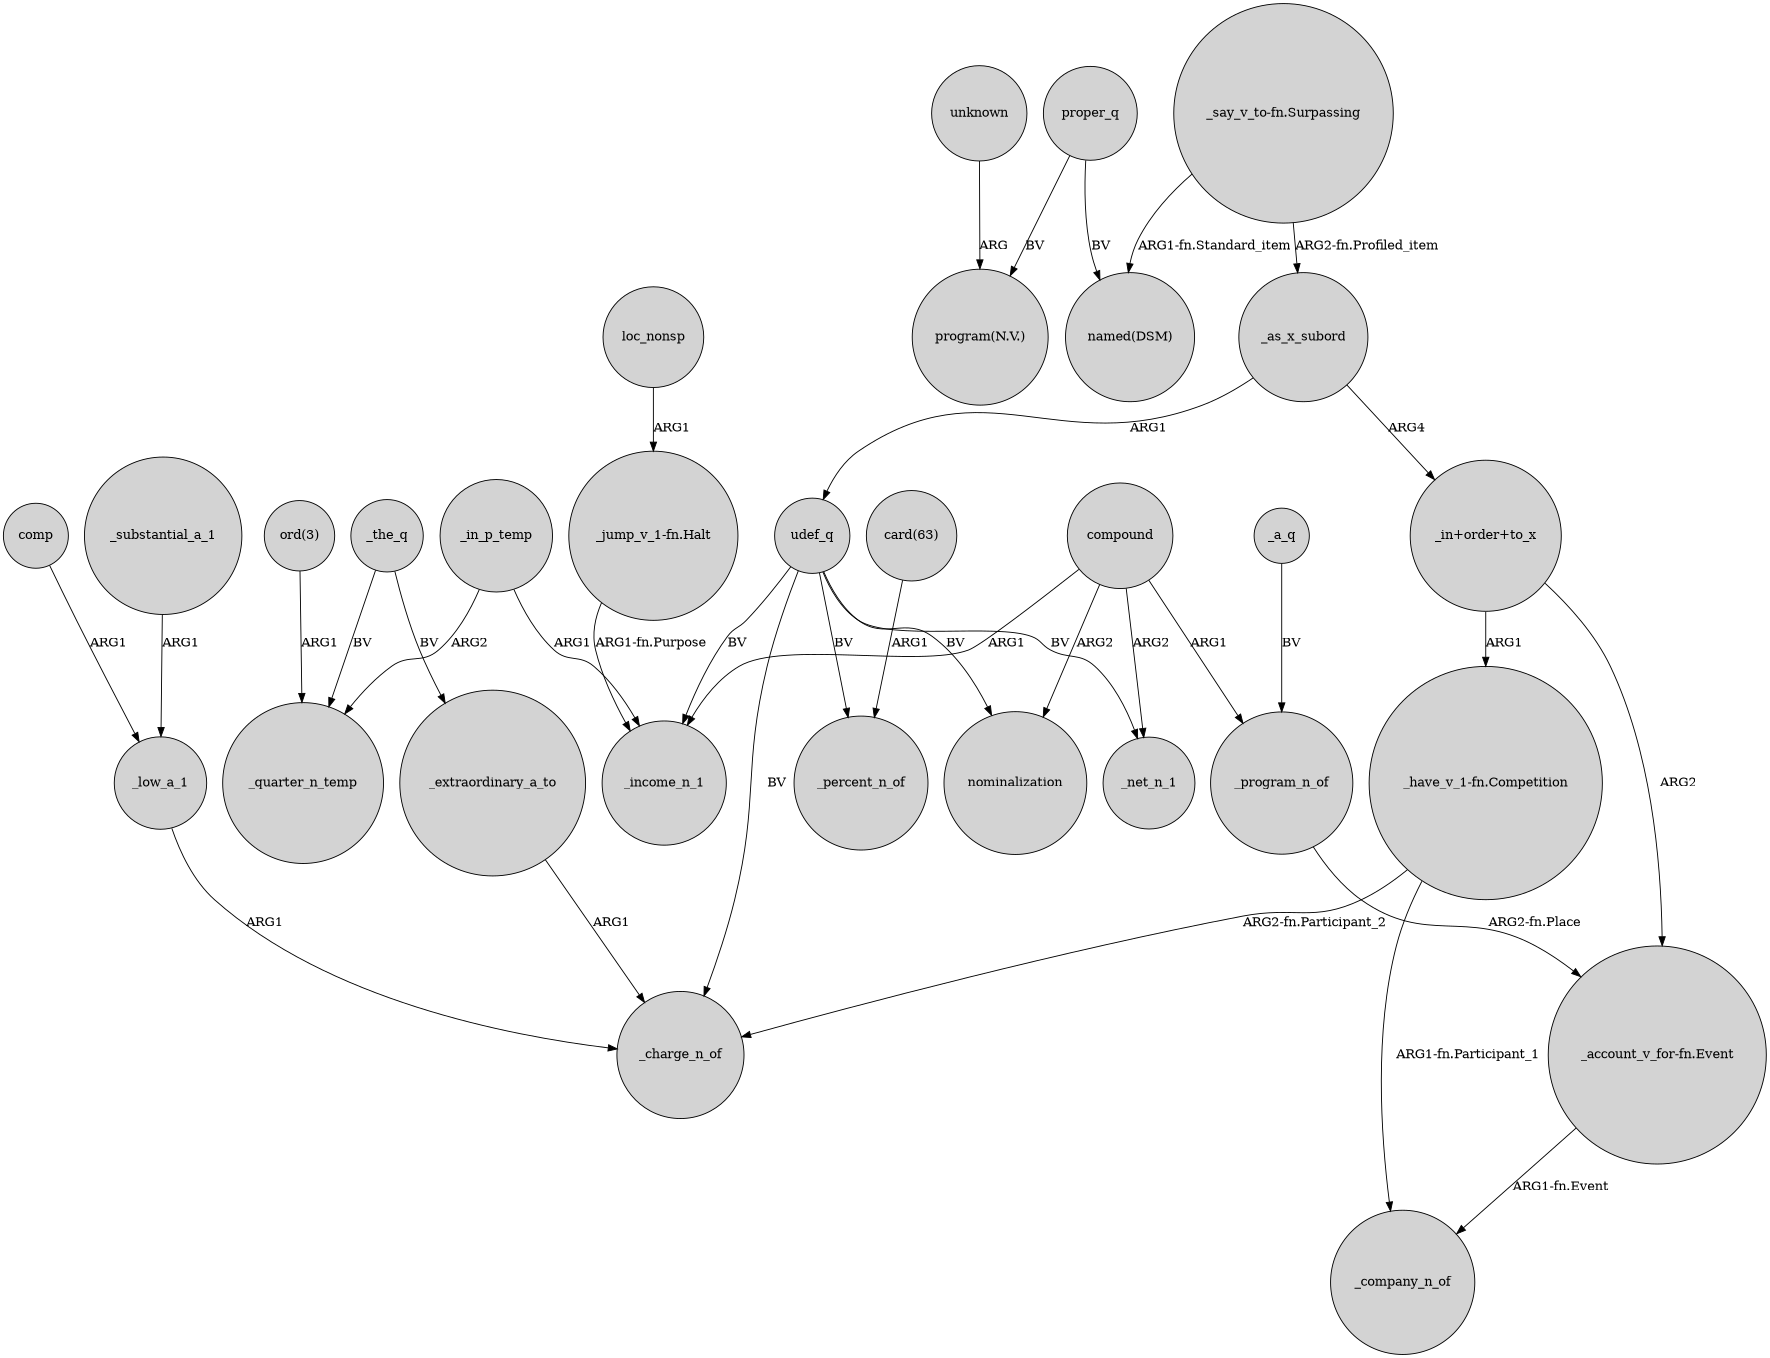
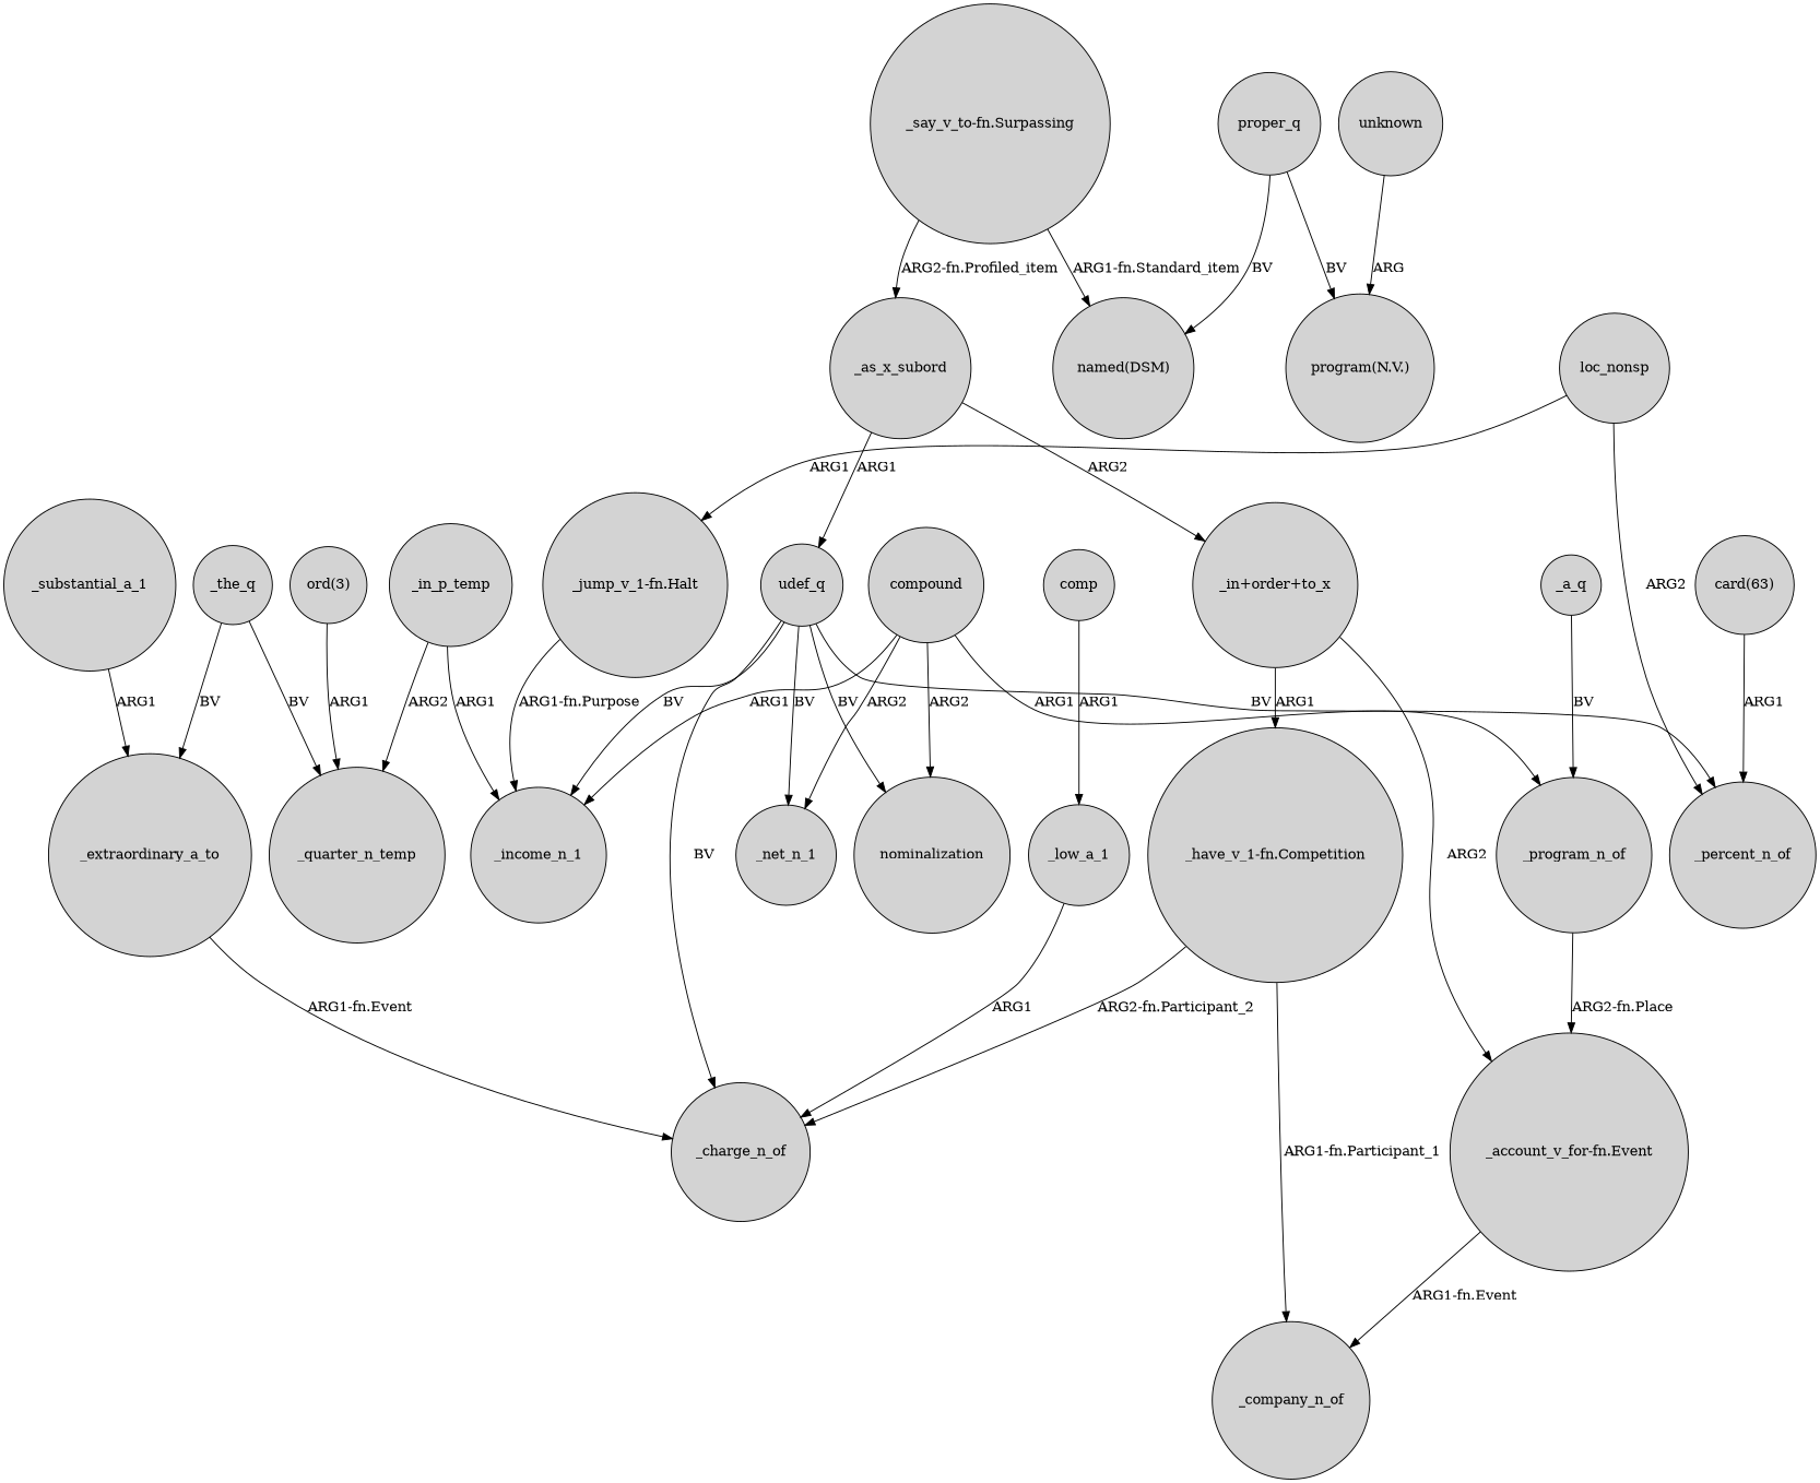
  digraph {
    node [shape=circle style=filled]
    "_have_v_1-fn.Competition"
    _charge_n_of
    _company_n_of
    n4 [label="program(N.V.)"]
    proper_q
    "named(DSM)"
    _in_p_temp
    _quarter_n_temp
    _income_n_1
    "_in+order+to_x"
    "_account_v_for-fn.Event"
    _program_n_of
    comp
    _low_a_1
    compound
    _net_n_1
    nominalization
    "ord(3)"
    _substantial_a_1
    udef_q
    _percent_n_of
    _the_q
    _extraordinary_a_to
    loc_nonsp
    "_jump_v_1-fn.Halt"
    "card(63)"
    _as_x_subord
    _a_q
    "_say_v_to-fn.Surpassing"
    unknown
    "_have_v_1-fn.Competition" -> _charge_n_of [label="ARG2-fn.Participant_2"]
    "_have_v_1-fn.Competition" -> _company_n_of [label="ARG1-fn.Participant_1"]
    proper_q -> n4 [label=BV]
    proper_q -> "named(DSM)" [label=BV]
    _in_p_temp -> _quarter_n_temp [label=ARG2]
    _in_p_temp -> _income_n_1 [label=ARG1]
    "_in+order+to_x" -> "_have_v_1-fn.Competition" [label=ARG1]
    "_in+order+to_x" -> "_account_v_for-fn.Event" [label=ARG2]
    "_account_v_for-fn.Event" -> _company_n_of [label="ARG1-fn.Event"]
    _program_n_of -> "_account_v_for-fn.Event" [label="ARG2-fn.Place"]
    comp -> _low_a_1 [label=ARG1]
    _low_a_1 -> _charge_n_of [label=ARG1]
    compound -> _income_n_1 [label=ARG1]
    compound -> _program_n_of [label=ARG1]
    compound -> _net_n_1 [label=ARG2]
    compound -> nominalization [label=ARG2]
    "ord(3)" -> _quarter_n_temp [label=ARG1]
-   _substantial_a_1 -> _low_a_1 [label=ARG1]
+   _substantial_a_1 -> _extraordinary_a_to [label=ARG1]
    udef_q -> _charge_n_of [label=BV]
    udef_q -> _income_n_1 [label=BV]
    udef_q -> _net_n_1 [label=BV]
    udef_q -> nominalization [label=BV]
    udef_q -> _percent_n_of [label=BV]
    _the_q -> _quarter_n_temp [label=BV]
    _the_q -> _extraordinary_a_to [label=BV]
-   _extraordinary_a_to -> _charge_n_of [label=ARG1]
+   _extraordinary_a_to -> _charge_n_of [label="ARG1-fn.Event"]
+   loc_nonsp -> _percent_n_of [label=ARG2]
    loc_nonsp -> "_jump_v_1-fn.Halt" [label=ARG1]
    "_jump_v_1-fn.Halt" -> _income_n_1 [label="ARG1-fn.Purpose"]
    "card(63)" -> _percent_n_of [label=ARG1]
-   _as_x_subord -> "_in+order+to_x" [label=ARG4]
+   _as_x_subord -> "_in+order+to_x" [label=ARG2]
    _as_x_subord -> udef_q [label=ARG1]
    _a_q -> _program_n_of [label=BV]
    "_say_v_to-fn.Surpassing" -> "named(DSM)" [label="ARG1-fn.Standard_item"]
    "_say_v_to-fn.Surpassing" -> _as_x_subord [label="ARG2-fn.Profiled_item"]
    unknown -> n4 [label=ARG]
  }
